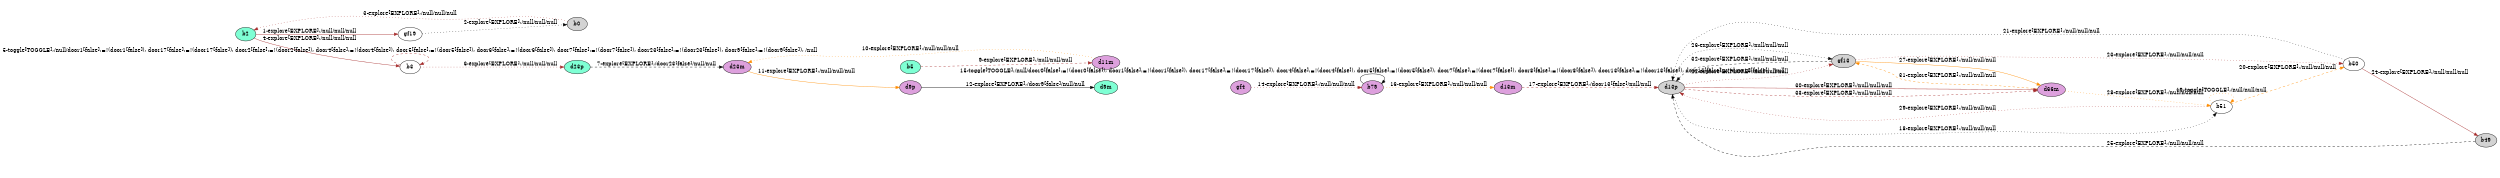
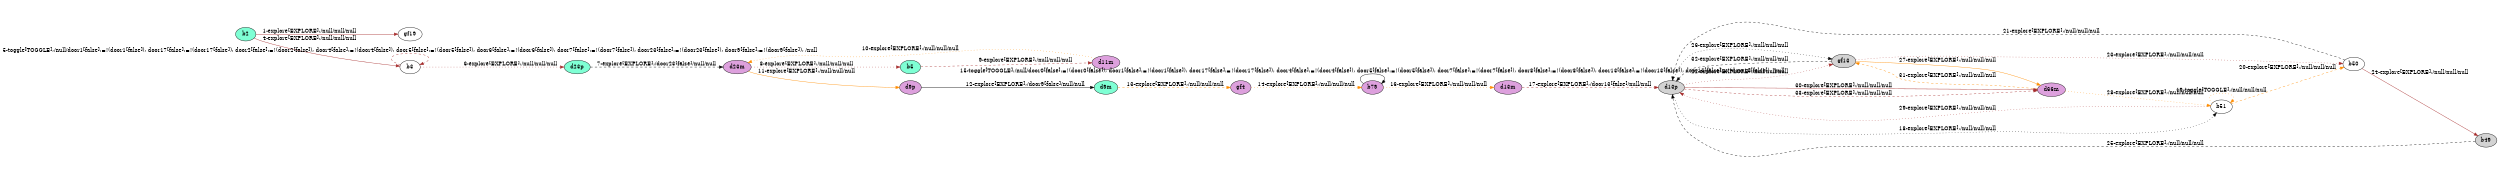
  digraph {
    rankdir=LR
    node [fillcolor=plum style=filled]
    edge [color=brown style=dotted]
    b2 [fillcolor=aquamarine]
    gf19 [fillcolor=white]
    b3 [fillcolor=white]
-   b0 [fillcolor=lightgrey]
    d23p [fillcolor=aquamarine]
    d23m
    b5 [fillcolor=aquamarine]
    d9p
    d11m
    d9m [fillcolor=aquamarine]
    gf4
    b79
    d13m
    d13p [fillcolor=lightgrey]
    b51 [fillcolor=white]
    gf13 [fillcolor=lightgrey]
    n17 [label=d66m]
    b50 [fillcolor=white]
    b49 [fillcolor=lightgrey]
    b2 -> gf19 [label="1-explore[EXPLORE];/null/null/null" style=solid]
    b2 -> b3 [label="4-explore[EXPLORE];/null/null/null" style=solid]
-   gf19 -> b0 [color=black label="2-explore[EXPLORE];/null/null/null"]
    b3 -> b3 [label="5-toggle[TOGGLE];/null/door1[false]:=!(door1[false]); door17[false]:=!(door17[false]); door2[false]:=!(door2[false]); door4[false]:=!(door4[false]); door5[false]:=!(door5[false]); door6[false]:=!(door6[false]); door7[false]:=!(door7[false]); door23[false]:=!(door23[false]); door9[false]:=!(door9[false]); /null" style=dashed]
    b3 -> d23p [label="6-explore[EXPLORE];/null/null/null"]
-   b0 -> b2 [label="3-explore[EXPLORE];/null/null/null"]
    d23p -> d23m [color=black label="7-explore[EXPLORE];/door23[false]/null/null" style=dashed]
+   d23m -> b5 [label="8-explore[EXPLORE];/null/null/null"]
    d23m -> d9p [color=darkorange label="11-explore[EXPLORE];/null/null/null" style=solid]
    b5 -> d11m [label="9-explore[EXPLORE];/null/null/null" style=dashed]
    d9p -> d9m [color=black label="12-explore[EXPLORE];/door9[false]/null/null" style=solid]
    d11m -> d23m [color=darkorange label="10-explore[EXPLORE];/null/null/null"]
-   gf4 -> b79 [label="14-explore[EXPLORE];/null/null/null"]
+   d9m -> gf4 [color=darkorange label="13-explore[EXPLORE];/null/null/null" style=dashed]
+   gf4 -> b79 [color=darkorange label="14-explore[EXPLORE];/null/null/null"]
    b79 -> b79 [color=black label="15-toggle[TOGGLE];/null/door0[false]:=!(door0[false]); door1[false]:=!(door1[false]); door17[false]:=!(door17[false]); door4[false]:=!(door4[false]); door5[false]:=!(door5[false]); door7[false]:=!(door7[false]); door8[false]:=!(door8[false]); door13[false]:=!(door13[false]); door15[false]:=!(door15[false]); /null" style=solid]
    b79 -> d13m [color=darkorange label="16-explore[EXPLORE];/null/null/null"]
    d13m -> d13p [label="17-explore[EXPLORE];/door13[false]/null/null" style=dashed]
    d13p -> b51 [color=black label="18-explore[EXPLORE];/null/null/null"]
    d13p -> gf13 [label="22-explore[EXPLORE];/null/null/null"]
    d13p -> gf13 [color=black label="26-explore[EXPLORE];/null/null/null"]
    d13p -> n17 [label="30-explore[EXPLORE];/null/null/null" style=solid]
    d13p -> n17 [label="33-explore[EXPLORE];/null/null/null" style=dashed]
    b51 -> d13p [label="29-explore[EXPLORE];/null/null/null"]
    b51 -> b51 [color=darkorange label="19-toggle[TOGGLE];/null/null/null"]
    b51 -> b50 [color=darkorange label="20-explore[EXPLORE];/null/null/null" style=dashed]
    gf13 -> d13p [color=black label="32-explore[EXPLORE];/null/null/null" style=dashed]
    gf13 -> n17 [color=darkorange label="27-explore[EXPLORE];/null/null/null" style=solid]
    gf13 -> b50 [label="23-explore[EXPLORE];/null/null/null"]
    n17 -> b51 [color=darkorange label="28-explore[EXPLORE];/null/null/null"]
    n17 -> gf13 [color=darkorange label="31-explore[EXPLORE];/null/null/null" style=dashed]
-   b50 -> d13p [color=black label="21-explore[EXPLORE];/null/null/null"]
+   b50 -> d13p [color=black label="21-explore[EXPLORE];/null/null/null" style=dashed]
    b50 -> b49 [label="24-explore[EXPLORE];/null/null/null" style=solid]
    b49 -> d13p [color=black label="25-explore[EXPLORE];/null/null/null" style=dashed]
  }
